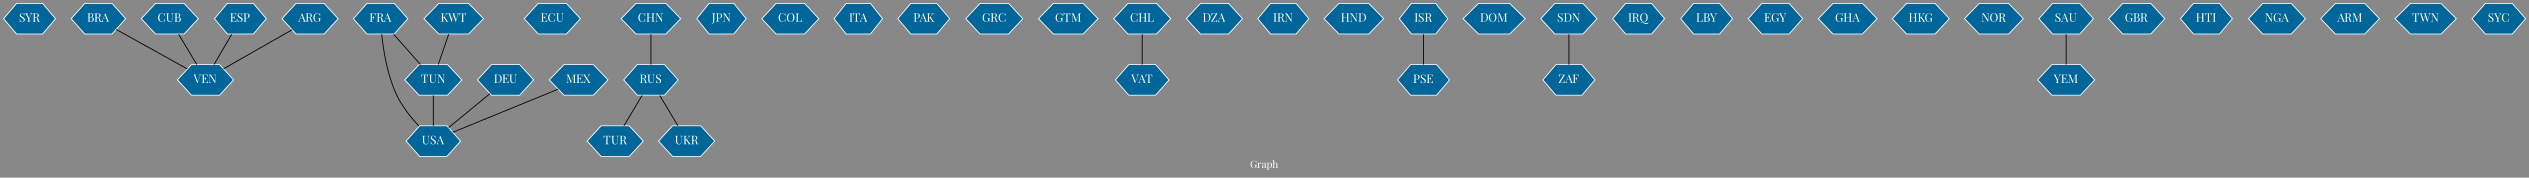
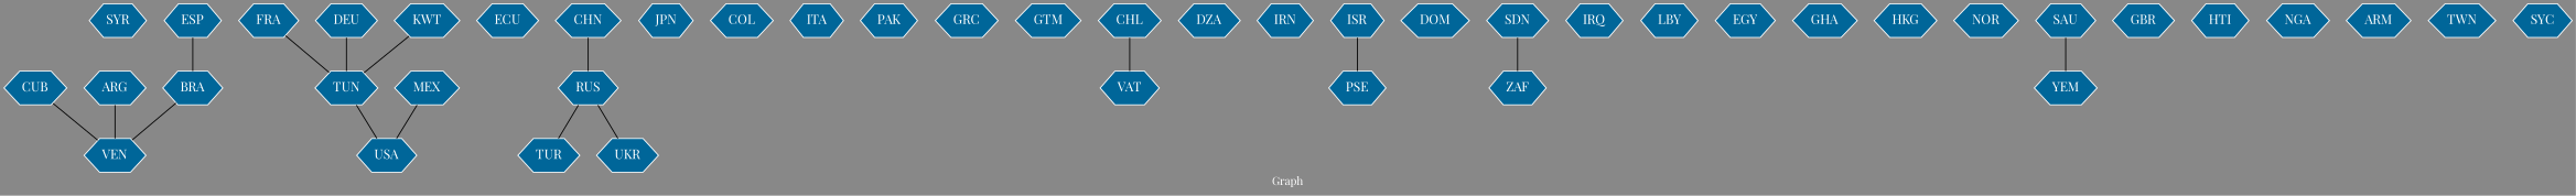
  graph {
    bgcolor="#888888"
    fontcolor=white
    fontname="Playfair Display"
    fontsize=12
    label="Graph"
    node [color=white fillcolor="#006699" fontcolor=white fontname="Playfair Display" shape=hexagon style=filled]
    edge [arrowhead=open color=black fontcolor=white fontname="Playfair Display" fontsize=12 weight=1]
    n1 [label=SYR]
    n2 [label=BRA]
    n3 [label=VEN]
    n4 [label=FRA]
    n5 [label=USA]
    n6 [label=TUN]
    n7 [label=DEU]
    n8 [label=ECU]
    n9 [label=CHN]
    n10 [label=RUS]
    n11 [label=TUR]
    n12 [label=UKR]
    n13 [label=CUB]
    n14 [label=JPN]
    n15 [label=COL]
    n16 [label=ITA]
    n17 [label=PAK]
    n18 [label=GRC]
    n19 [label=GTM]
    n20 [label=CHL]
    n21 [label=VAT]
    n22 [label=ESP]
    n23 [label=DZA]
    n24 [label=IRN]
-   n25 [label=HND]
    n26 [label=ISR]
    n27 [label=PSE]
    n28 [label=MEX]
    n29 [label=DOM]
    n30 [label=ZAF]
    n31 [label=SDN]
    n32 [label=IRQ]
    n33 [label=LBY]
    n34 [label=EGY]
    n35 [label=GHA]
    n36 [label=HKG]
    n37 [label=ARG]
    n38 [label=NOR]
    n39 [label=SAU]
    n40 [label=YEM]
    n41 [label=GBR]
    n42 [label=HTI]
    n43 [label=NGA]
    n44 [label=ARM]
    n45 [label=KWT]
    n46 [label=TWN]
    n47 [label=SYC]
    n2 -- n3
-   n4 -- n5 [weight=2]
    n4 -- n6
    n6 -- n5
-   n7 -- n5
+   n7 -- n6
    n9 -- n10
    n10 -- n11
    n10 -- n12
    n13 -- n3
    n20 -- n21
-   n22 -- n3
+   n22 -- n2
    n26 -- n27 [weight=5]
    n28 -- n5
    n31 -- n30
    n37 -- n3
    n39 -- n40
    n45 -- n6
  }
